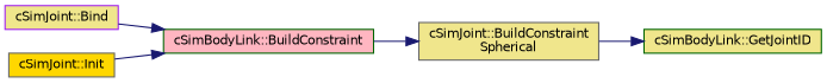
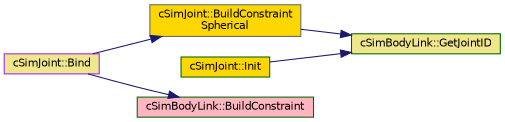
  digraph {
    rankdir=RL
    node [color=darkgreen fillcolor=khaki fontname=Helvetica fontsize=10 shape=record style=filled]
    edge [color=midnightblue dir=back fontname=Helvetica fontsize=10 labelfontname=Helvetica labelfontsize=10 style=solid]
    n1 [fontcolor=black height=0.2 label="cSimBodyLink::GetJointID" width=0.4]
-   n2 [color=gray40 height=0.2 label="cSimJoint::BuildConstraint\lSpherical" width=0.4]
+   n2 [color=gray40 fillcolor=gold height=0.2 label="cSimJoint::BuildConstraint\lSpherical" width=0.4]
    n3 [fillcolor=lightpink height=0.2 label="cSimBodyLink::BuildConstraint" width=0.4]
    n4 [color=purple height=0.2 label="cSimJoint::Bind" width=0.4]
-   n5 [color=gray40 fillcolor=gold height=0.2 label="cSimJoint::Init" width=0.4]
+   n5 [fillcolor=gold height=0.2 label="cSimJoint::Init" width=0.4]
    n1 -> n2
-   n2 -> n3
+   n2 -> n4
    n3 -> n4
-   n3 -> n5
+   n1 -> n5
  }
